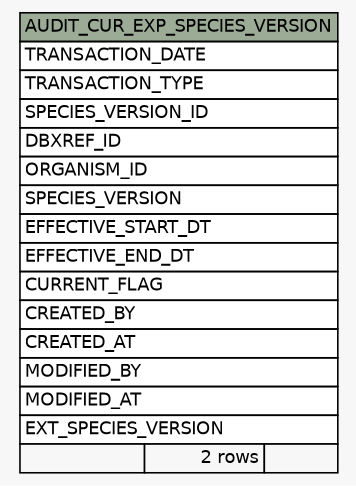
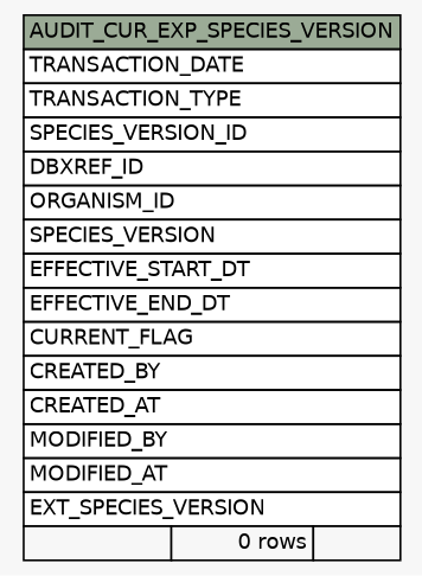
  digraph {
    bgcolor="#f7f7f7"
    fontname=Helvetica
    fontsize=11
    nodesep=0.18
    rankdir=RL
    ranksep=0.46
-   n1 [fontname=Helvetica fontsize=11 label=<     <TABLE BORDER="0" CELLBORDER="1" CELLSPACING="0" BGCOLOR="#ffffff">       <TR><TD COLSPAN="3" BGCOLOR="#9bab96" ALIGN="CENTER">AUDIT_CUR_EXP_SPECIES_VERSION</TD></TR>       <TR><TD PORT="TRANSACTION_DATE" COLSPAN="3" ALIGN="LEFT">TRANSACTION_DATE</TD></TR>       <TR><TD PORT="TRANSACTION_TYPE" COLSPAN="3" ALIGN="LEFT">TRANSACTION_TYPE</TD></TR>       <TR><TD PORT="SPECIES_VERSION_ID" COLSPAN="3" ALIGN="LEFT">SPECIES_VERSION_ID</TD></TR>       <TR><TD PORT="DBXREF_ID" COLSPAN="3" ALIGN="LEFT">DBXREF_ID</TD></TR>       <TR><TD PORT="ORGANISM_ID" COLSPAN="3" ALIGN="LEFT">ORGANISM_ID</TD></TR>       <TR><TD PORT="SPECIES_VERSION" COLSPAN="3" ALIGN="LEFT">SPECIES_VERSION</TD></TR>       <TR><TD PORT="EFFECTIVE_START_DT" COLSPAN="3" ALIGN="LEFT">EFFECTIVE_START_DT</TD></TR>       <TR><TD PORT="EFFECTIVE_END_DT" COLSPAN="3" ALIGN="LEFT">EFFECTIVE_END_DT</TD></TR>       <TR><TD PORT="CURRENT_FLAG" COLSPAN="3" ALIGN="LEFT">CURRENT_FLAG</TD></TR>       <TR><TD PORT="CREATED_BY" COLSPAN="3" ALIGN="LEFT">CREATED_BY</TD></TR>       <TR><TD PORT="CREATED_AT" COLSPAN="3" ALIGN="LEFT">CREATED_AT</TD></TR>       <TR><TD PORT="MODIFIED_BY" COLSPAN="3" ALIGN="LEFT">MODIFIED_BY</TD></TR>       <TR><TD PORT="MODIFIED_AT" COLSPAN="3" ALIGN="LEFT">MODIFIED_AT</TD></TR>       <TR><TD PORT="EXT_SPECIES_VERSION" COLSPAN="3" ALIGN="LEFT">EXT_SPECIES_VERSION</TD></TR>       <TR><TD ALIGN="LEFT" BGCOLOR="#f7f7f7">  </TD><TD ALIGN="RIGHT" BGCOLOR="#f7f7f7">2 rows</TD><TD ALIGN="RIGHT" BGCOLOR="#f7f7f7">  </TD></TR>     </TABLE>> shape=plaintext]
+   n1 [fontname=Helvetica fontsize=11 label=<     <TABLE BORDER="0" CELLBORDER="1" CELLSPACING="0" BGCOLOR="#ffffff">       <TR><TD COLSPAN="3" BGCOLOR="#9bab96" ALIGN="CENTER">AUDIT_CUR_EXP_SPECIES_VERSION</TD></TR>       <TR><TD PORT="TRANSACTION_DATE" COLSPAN="3" ALIGN="LEFT">TRANSACTION_DATE</TD></TR>       <TR><TD PORT="TRANSACTION_TYPE" COLSPAN="3" ALIGN="LEFT">TRANSACTION_TYPE</TD></TR>       <TR><TD PORT="SPECIES_VERSION_ID" COLSPAN="3" ALIGN="LEFT">SPECIES_VERSION_ID</TD></TR>       <TR><TD PORT="DBXREF_ID" COLSPAN="3" ALIGN="LEFT">DBXREF_ID</TD></TR>       <TR><TD PORT="ORGANISM_ID" COLSPAN="3" ALIGN="LEFT">ORGANISM_ID</TD></TR>       <TR><TD PORT="SPECIES_VERSION" COLSPAN="3" ALIGN="LEFT">SPECIES_VERSION</TD></TR>       <TR><TD PORT="EFFECTIVE_START_DT" COLSPAN="3" ALIGN="LEFT">EFFECTIVE_START_DT</TD></TR>       <TR><TD PORT="EFFECTIVE_END_DT" COLSPAN="3" ALIGN="LEFT">EFFECTIVE_END_DT</TD></TR>       <TR><TD PORT="CURRENT_FLAG" COLSPAN="3" ALIGN="LEFT">CURRENT_FLAG</TD></TR>       <TR><TD PORT="CREATED_BY" COLSPAN="3" ALIGN="LEFT">CREATED_BY</TD></TR>       <TR><TD PORT="CREATED_AT" COLSPAN="3" ALIGN="LEFT">CREATED_AT</TD></TR>       <TR><TD PORT="MODIFIED_BY" COLSPAN="3" ALIGN="LEFT">MODIFIED_BY</TD></TR>       <TR><TD PORT="MODIFIED_AT" COLSPAN="3" ALIGN="LEFT">MODIFIED_AT</TD></TR>       <TR><TD PORT="EXT_SPECIES_VERSION" COLSPAN="3" ALIGN="LEFT">EXT_SPECIES_VERSION</TD></TR>       <TR><TD ALIGN="LEFT" BGCOLOR="#f7f7f7">  </TD><TD ALIGN="RIGHT" BGCOLOR="#f7f7f7">0 rows</TD><TD ALIGN="RIGHT" BGCOLOR="#f7f7f7">  </TD></TR>     </TABLE>> shape=plaintext]
  }
